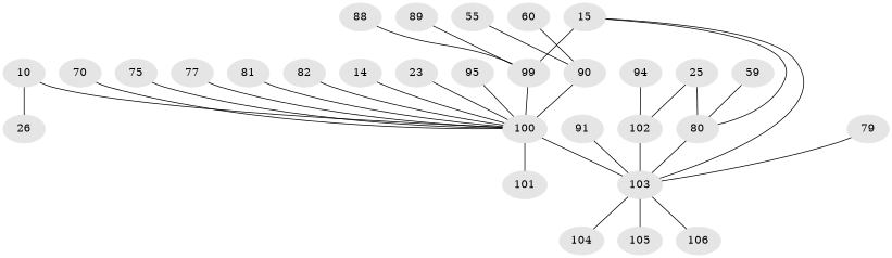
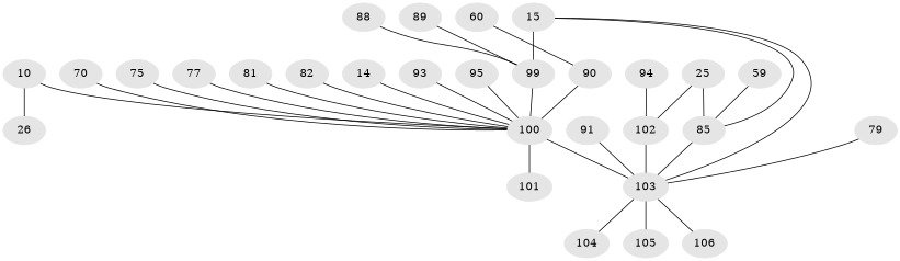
  graph {
    node [color=gray90 style=filled]
    10 [super="+6"]
    26
    100 [super="+97+98+83+37+40+61+66+68+69"]
    103 [super="+19+18+87+29+31+42+43+51+53+56+72+74"]
    101 [super="+54"]
    15 [super="+13"]
-   80 [super="+20+36+50"]
+   80 [super="+20+36+50" label=85]
    99 [super="+14+38+48+49+58+63+86"]
    104
    105 [super="+45"]
    106
    25 [super="+24"]
    102 [super="+73+78"]
    90 [super="+34"]
-   55
    59
    60
    70 [super="+46"]
    75
    77
    79 [super="+44"]
    81
    82
    n24 [label=14]
    88
    89
    91
-   93 [label=23]
+   93
    94 [super="+28"]
    95 [super="+92"]
    10 -- 26
    10 -- 100 [weight=7]
    100 -- 103 [weight=8]
    100 -- 101
    103 -- 104
    103 -- 105
    103 -- 106
    15 -- 103
    15 -- 80
    15 -- 99 [weight=6]
    80 -- 103 [weight=6]
    99 -- 100 [weight=2]
    25 -- 80 [weight=2]
    25 -- 102 [weight=4]
    102 -- 103 [weight=2]
    90 -- 100 [weight=6]
-   55 -- 90
    59 -- 80
    60 -- 90
    70 -- 100
    75 -- 100
    77 -- 100
    79 -- 103
    81 -- 100
    82 -- 100
    n24 -- 100
    88 -- 99
    89 -- 99
    91 -- 103
    93 -- 100
    94 -- 102
    95 -- 100
  }
